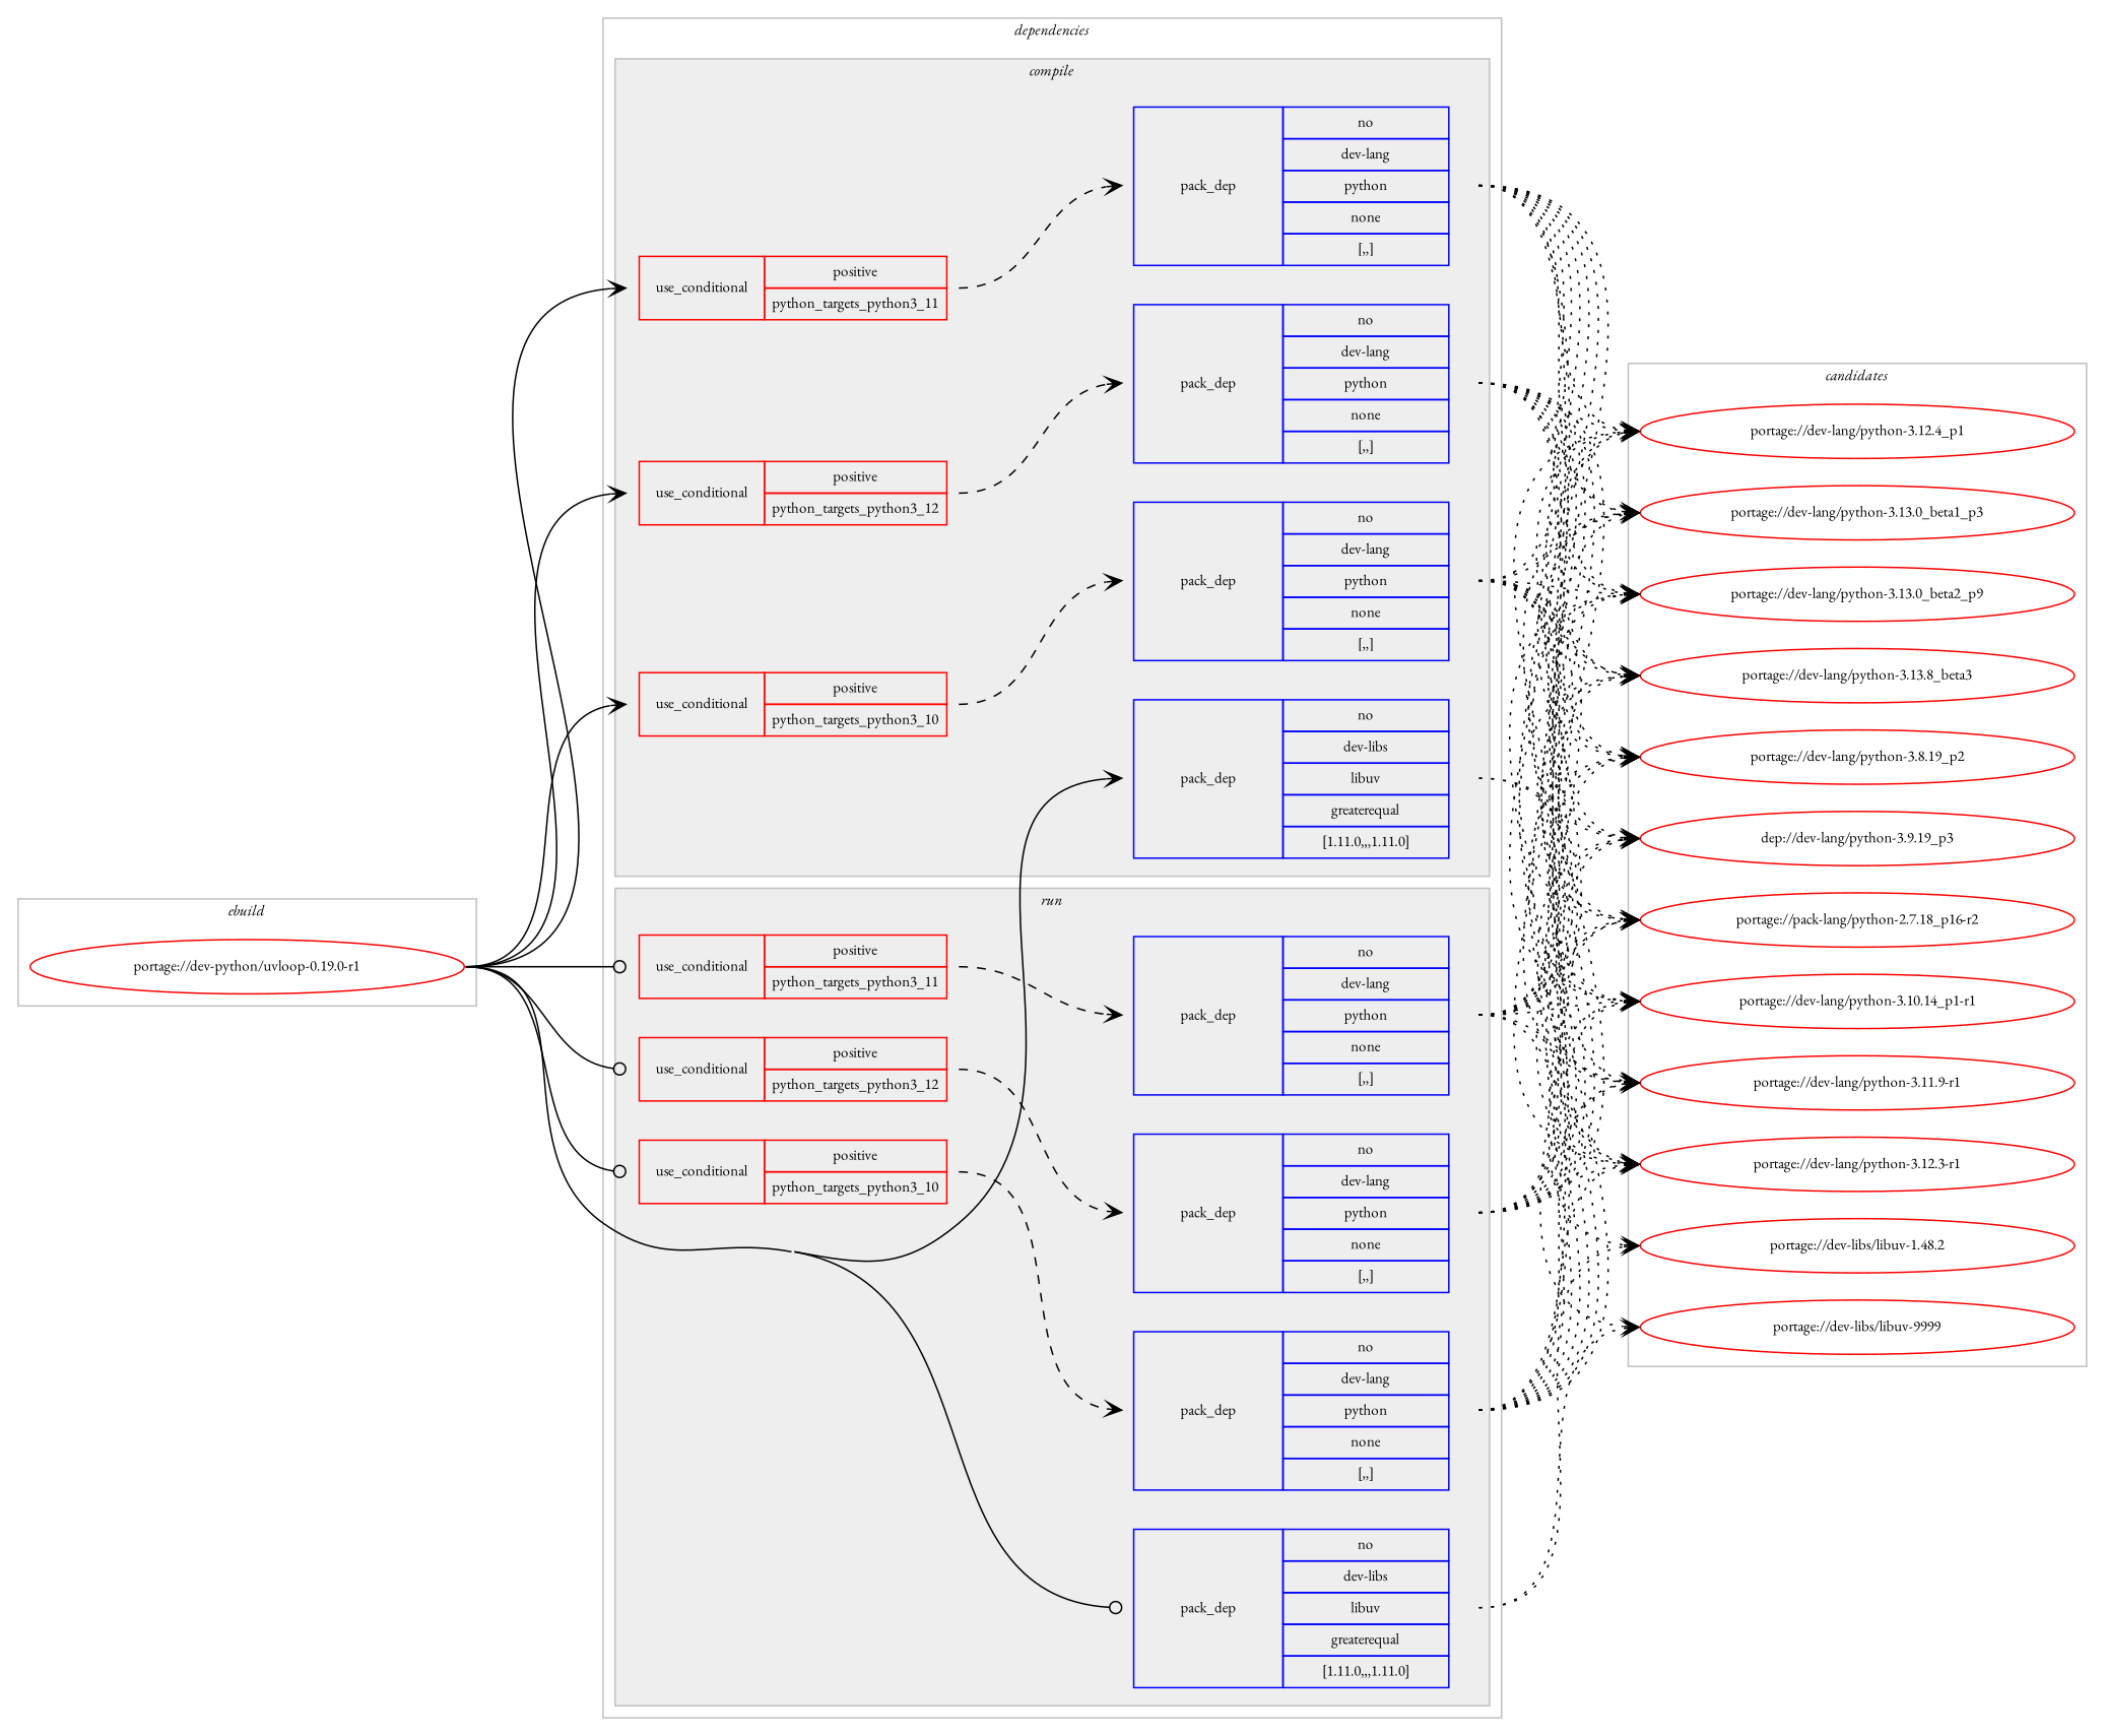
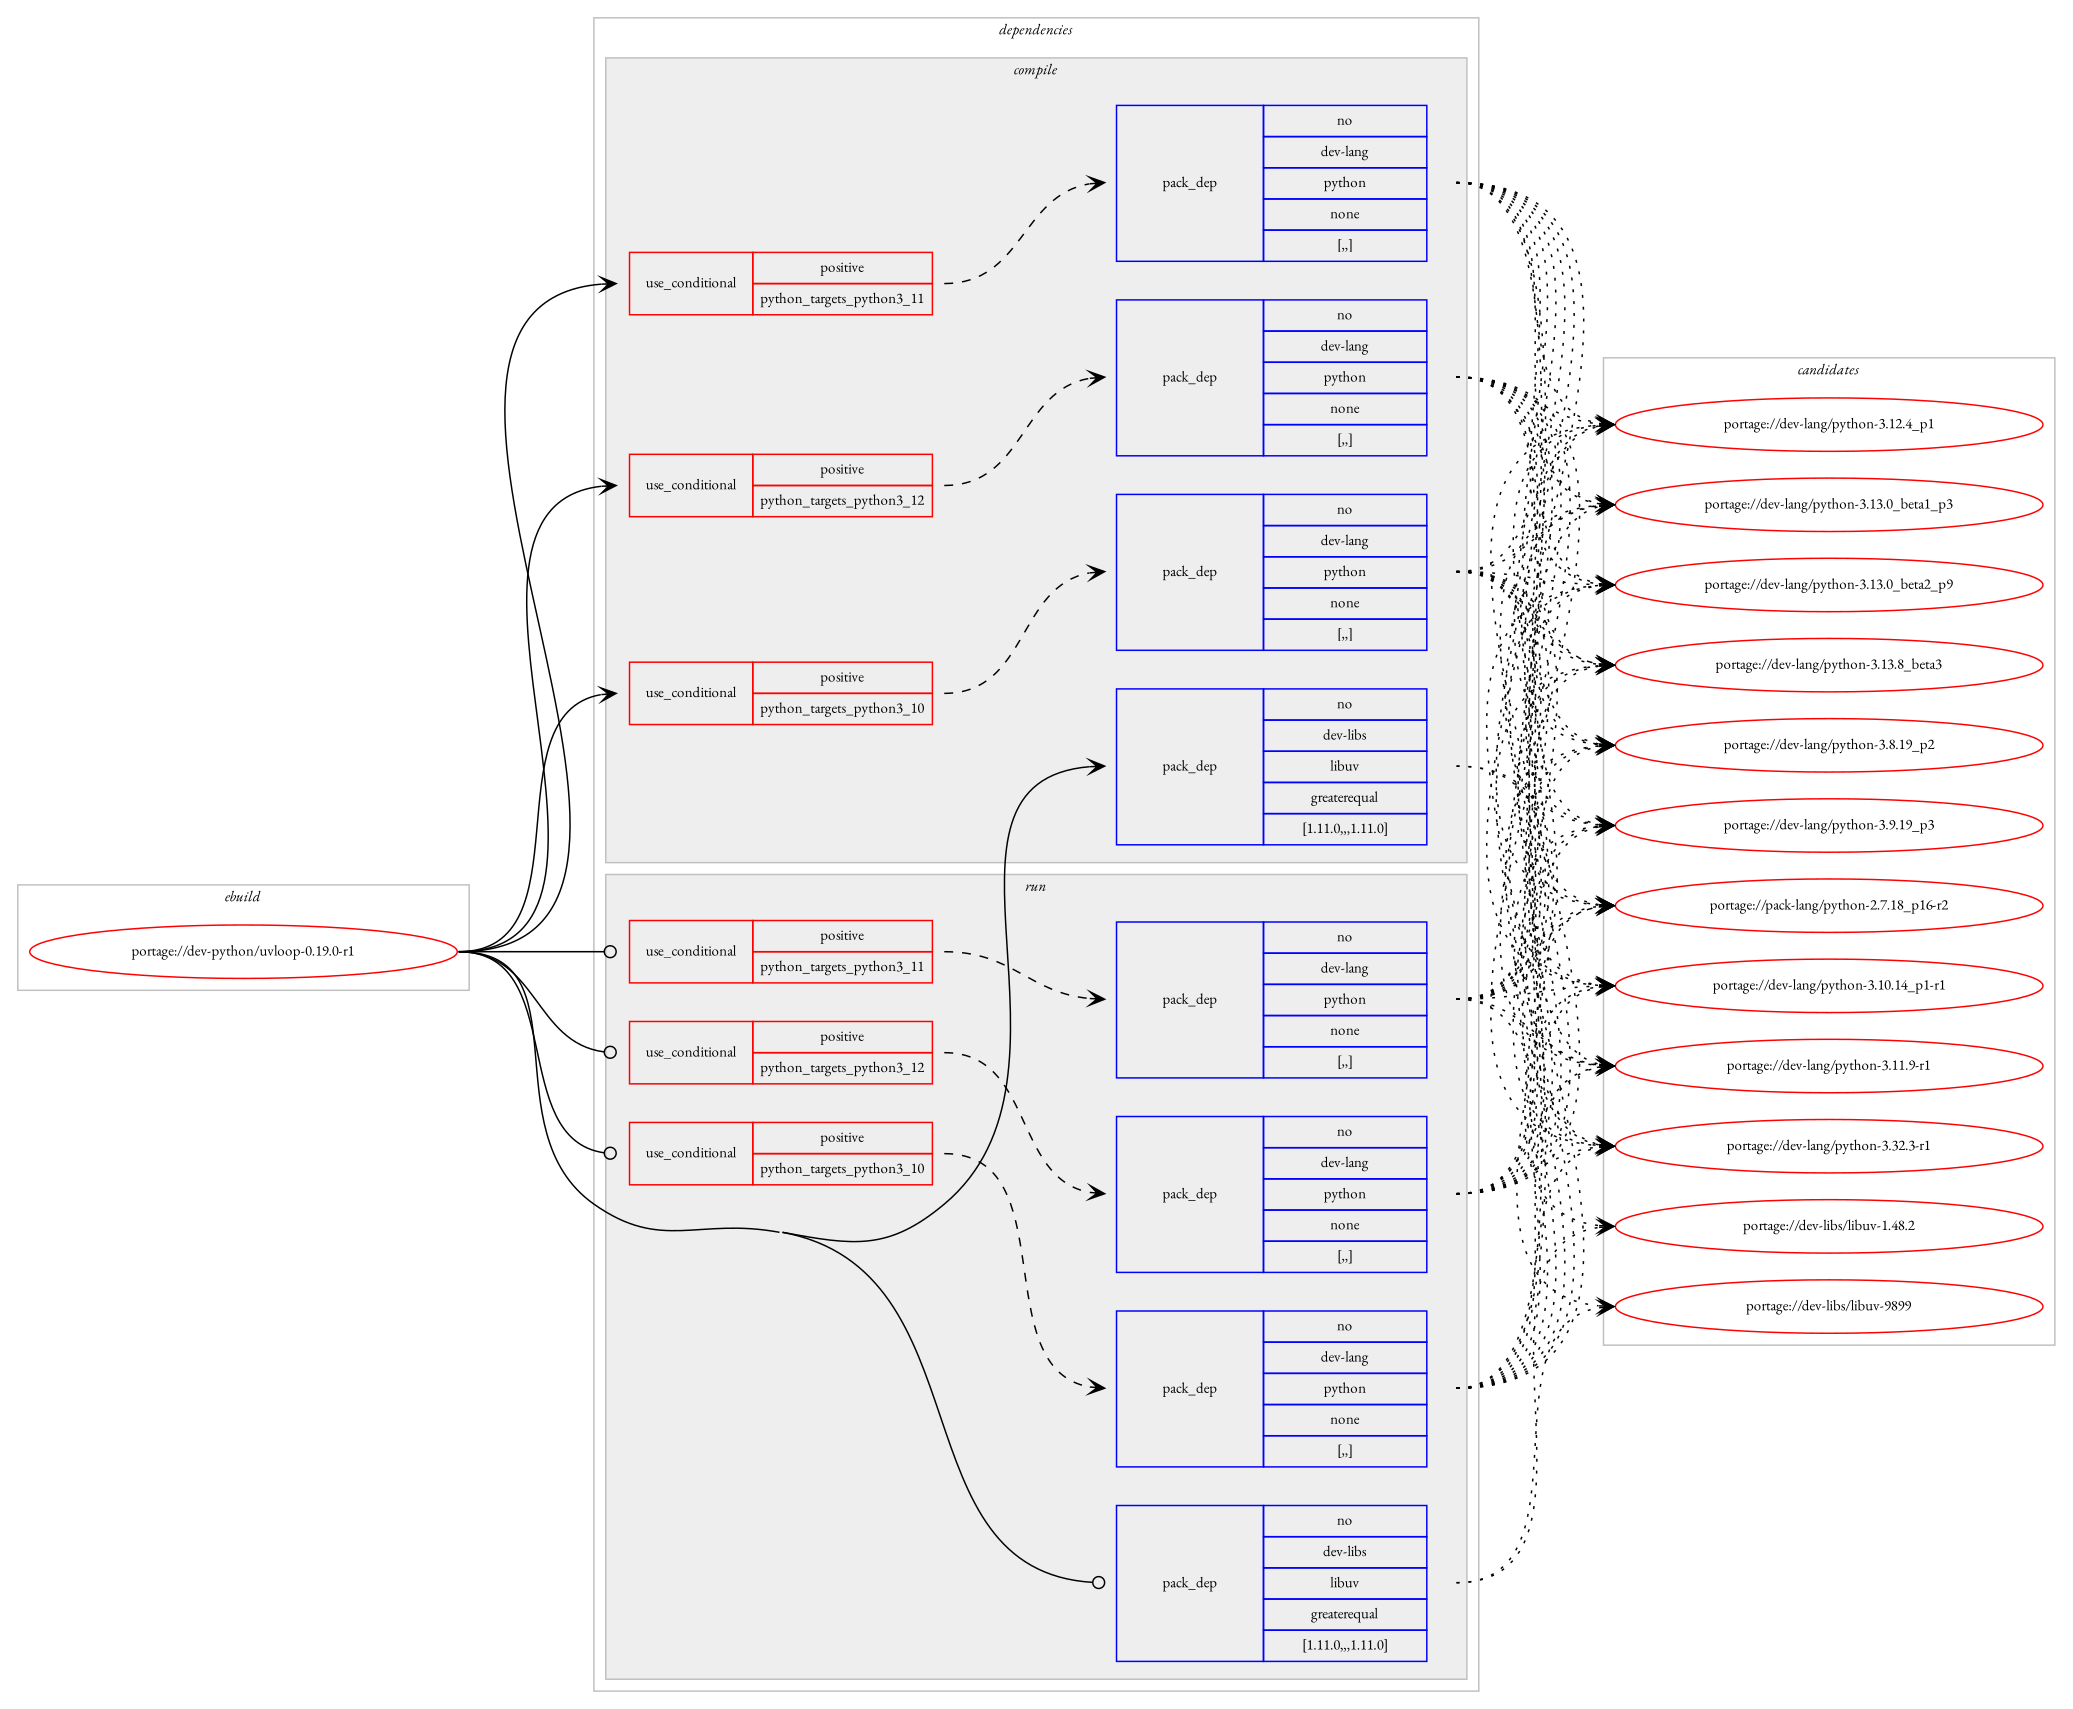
  digraph {
    compound=true
    concentrate=true
    fontname="EB Garamond"
    fontsize=10
    newrank=true
    rankdir=LR
    ranksep=1.5
    node [color=red fontname="EB Garamond" fontsize=10 shape=none]
    edge [arrowhead=vee fontname="EB Garamond" headport=w style=dotted tailport=e weight=100]
    n1 [label="portage://dev-python/uvloop-0.19.0-r1" width=4 shape=""]
    n2 [color=blue label=<<TABLE BORDER="0" CELLBORDER="1" CELLSPACING="0" CELLPADDING="4" WIDTH="220"><TR><TD ROWSPAN="6" CELLPADDING="30">pack_dep</TD></TR><TR><TD WIDTH="110">no</TD></TR><TR><TD>dev-lang</TD></TR><TR><TD>python</TD></TR><TR><TD>none</TD></TR><TR><TD>[,,]</TD></TR></TABLE>>]
    n3 [label=<<TABLE BORDER="0" CELLBORDER="1" CELLSPACING="0" CELLPADDING="4"><TR><TD ROWSPAN="3" CELLPADDING="10">use_conditional</TD></TR><TR><TD>positive</TD></TR><TR><TD>python_targets_python3_10</TD></TR></TABLE>>]
    n4 [color=blue label=<<TABLE BORDER="0" CELLBORDER="1" CELLSPACING="0" CELLPADDING="4" WIDTH="220"><TR><TD ROWSPAN="6" CELLPADDING="30">pack_dep</TD></TR><TR><TD WIDTH="110">no</TD></TR><TR><TD>dev-lang</TD></TR><TR><TD>python</TD></TR><TR><TD>none</TD></TR><TR><TD>[,,]</TD></TR></TABLE>>]
    n5 [label=<<TABLE BORDER="0" CELLBORDER="1" CELLSPACING="0" CELLPADDING="4"><TR><TD ROWSPAN="3" CELLPADDING="10">use_conditional</TD></TR><TR><TD>positive</TD></TR><TR><TD>python_targets_python3_11</TD></TR></TABLE>>]
    n6 [color=blue label=<<TABLE BORDER="0" CELLBORDER="1" CELLSPACING="0" CELLPADDING="4" WIDTH="220"><TR><TD ROWSPAN="6" CELLPADDING="30">pack_dep</TD></TR><TR><TD WIDTH="110">no</TD></TR><TR><TD>dev-lang</TD></TR><TR><TD>python</TD></TR><TR><TD>none</TD></TR><TR><TD>[,,]</TD></TR></TABLE>>]
    n7 [label=<<TABLE BORDER="0" CELLBORDER="1" CELLSPACING="0" CELLPADDING="4"><TR><TD ROWSPAN="3" CELLPADDING="10">use_conditional</TD></TR><TR><TD>positive</TD></TR><TR><TD>python_targets_python3_12</TD></TR></TABLE>>]
    n8 [color=blue label=<<TABLE BORDER="0" CELLBORDER="1" CELLSPACING="0" CELLPADDING="4" WIDTH="220"><TR><TD ROWSPAN="6" CELLPADDING="30">pack_dep</TD></TR><TR><TD WIDTH="110">no</TD></TR><TR><TD>dev-libs</TD></TR><TR><TD>libuv</TD></TR><TR><TD>greaterequal</TD></TR><TR><TD>[1.11.0,,,1.11.0]</TD></TR></TABLE>>]
    n9 [color=blue label=<<TABLE BORDER="0" CELLBORDER="1" CELLSPACING="0" CELLPADDING="4" WIDTH="220"><TR><TD ROWSPAN="6" CELLPADDING="30">pack_dep</TD></TR><TR><TD WIDTH="110">no</TD></TR><TR><TD>dev-lang</TD></TR><TR><TD>python</TD></TR><TR><TD>none</TD></TR><TR><TD>[,,]</TD></TR></TABLE>>]
    n10 [label=<<TABLE BORDER="0" CELLBORDER="1" CELLSPACING="0" CELLPADDING="4"><TR><TD ROWSPAN="3" CELLPADDING="10">use_conditional</TD></TR><TR><TD>positive</TD></TR><TR><TD>python_targets_python3_10</TD></TR></TABLE>>]
    n11 [color=blue label=<<TABLE BORDER="0" CELLBORDER="1" CELLSPACING="0" CELLPADDING="4" WIDTH="220"><TR><TD ROWSPAN="6" CELLPADDING="30">pack_dep</TD></TR><TR><TD WIDTH="110">no</TD></TR><TR><TD>dev-lang</TD></TR><TR><TD>python</TD></TR><TR><TD>none</TD></TR><TR><TD>[,,]</TD></TR></TABLE>>]
    n12 [label=<<TABLE BORDER="0" CELLBORDER="1" CELLSPACING="0" CELLPADDING="4"><TR><TD ROWSPAN="3" CELLPADDING="10">use_conditional</TD></TR><TR><TD>positive</TD></TR><TR><TD>python_targets_python3_11</TD></TR></TABLE>>]
    n13 [color=blue label=<<TABLE BORDER="0" CELLBORDER="1" CELLSPACING="0" CELLPADDING="4" WIDTH="220"><TR><TD ROWSPAN="6" CELLPADDING="30">pack_dep</TD></TR><TR><TD WIDTH="110">no</TD></TR><TR><TD>dev-lang</TD></TR><TR><TD>python</TD></TR><TR><TD>none</TD></TR><TR><TD>[,,]</TD></TR></TABLE>>]
    n14 [label=<<TABLE BORDER="0" CELLBORDER="1" CELLSPACING="0" CELLPADDING="4"><TR><TD ROWSPAN="3" CELLPADDING="10">use_conditional</TD></TR><TR><TD>positive</TD></TR><TR><TD>python_targets_python3_12</TD></TR></TABLE>>]
    n15 [color=blue label=<<TABLE BORDER="0" CELLBORDER="1" CELLSPACING="0" CELLPADDING="4" WIDTH="220"><TR><TD ROWSPAN="6" CELLPADDING="30">pack_dep</TD></TR><TR><TD WIDTH="110">no</TD></TR><TR><TD>dev-libs</TD></TR><TR><TD>libuv</TD></TR><TR><TD>greaterequal</TD></TR><TR><TD>[1.11.0,,,1.11.0]</TD></TR></TABLE>>]
    n16 [label="portage://pack-lang/python-2.7.18_p16-r2" width=4 shape=""]
    n17 [label="portage://dev-lang/python-3.10.14_p1-r1" width=4 shape=""]
    n18 [label="portage://dev-lang/python-3.11.9-r1" width=4 shape=""]
-   n19 [label="portage://dev-lang/python-3.12.3-r1" width=4 shape=""]
+   n19 [label="portage://dev-lang/python-3.32.3-r1" width=4 shape=""]
    n20 [label="portage://dev-lang/python-3.12.4_p1" width=4 shape=""]
    n21 [label="portage://dev-lang/python-3.13.0_beta1_p3" width=4 shape=""]
    n22 [label="portage://dev-lang/python-3.13.0_beta2_p9" width=4 shape=""]
    n23 [label="portage://dev-lang/python-3.13.8_beta3" width=4 shape=""]
    n24 [label="portage://dev-lang/python-3.8.19_p2" width=4 shape=""]
-   n25 [label="dep://dev-lang/python-3.9.19_p3" width=4 shape=""]
+   n25 [label="portage://dev-lang/python-3.9.19_p3" width=4 shape=""]
    n26 [label="portage://dev-libs/libuv-1.48.2" width=4 shape=""]
-   n27 [label="portage://dev-libs/libuv-9999" width=4 shape=""]
+   n27 [label="portage://dev-libs/libuv-9899" width=4 shape=""]
    subgraph cluster_1 {
      color=gray
      label=<<i>ebuild</i>>
      rank=same
      n1
    }
    subgraph cluster_2 {
      color=gray
      label=<<i>dependencies</i>>
      subgraph cluster_3 {
        color=gray
        fillcolor="#eeeeee"
        label=<<i>compile</i>>
        style=filled
        subgraph sub_4 {
          color=gray
          fillcolor="#eeeeee"
          label=<<i>compile</i>>
          style=filled
          n3
          subgraph sub_5 {
            color=gray
            fillcolor="#eeeeee"
            label=<<i>compile</i>>
            style=filled
            n2
          }
        }
        subgraph sub_6 {
          color=gray
          fillcolor="#eeeeee"
          label=<<i>compile</i>>
          style=filled
          n5
          subgraph sub_7 {
            color=gray
            fillcolor="#eeeeee"
            label=<<i>compile</i>>
            style=filled
            n4
          }
        }
        subgraph sub_8 {
          color=gray
          fillcolor="#eeeeee"
          label=<<i>compile</i>>
          style=filled
          n7
          subgraph sub_9 {
            color=gray
            fillcolor="#eeeeee"
            label=<<i>compile</i>>
            style=filled
            n6
          }
        }
        subgraph sub_10 {
          color=gray
          fillcolor="#eeeeee"
          label=<<i>compile</i>>
          style=filled
          n8
        }
      }
      subgraph cluster_11 {
        color=gray
        fillcolor="#eeeeee"
        label=<<i>compile and run</i>>
        style=filled
      }
      subgraph cluster_12 {
        color=gray
        fillcolor="#eeeeee"
        label=<<i>run</i>>
        style=filled
        subgraph sub_13 {
          color=gray
          fillcolor="#eeeeee"
          label=<<i>run</i>>
          style=filled
          n10
          subgraph sub_14 {
            color=gray
            fillcolor="#eeeeee"
            label=<<i>run</i>>
            style=filled
            n9
          }
        }
        subgraph sub_15 {
          color=gray
          fillcolor="#eeeeee"
          label=<<i>run</i>>
          style=filled
          n12
          subgraph sub_16 {
            color=gray
            fillcolor="#eeeeee"
            label=<<i>run</i>>
            style=filled
            n11
          }
        }
        subgraph sub_17 {
          color=gray
          fillcolor="#eeeeee"
          label=<<i>run</i>>
          style=filled
          n14
          subgraph sub_18 {
            color=gray
            fillcolor="#eeeeee"
            label=<<i>run</i>>
            style=filled
            n13
          }
        }
        subgraph sub_19 {
          color=gray
          fillcolor="#eeeeee"
          label=<<i>run</i>>
          style=filled
          n15
        }
      }
    }
    subgraph cluster_20 {
      color=gray
      label=<<i>candidates</i>>
      rank=same
      subgraph sub_21 {
        color=black
        label=<<i>candidates</i>>
        nodesep=1
        rank=same
        n16
        n17
        n18
        n19
        n20
        n21
        n22
        n23
        n24
        n25
      }
      subgraph sub_22 {
        color=black
        label=<<i>candidates</i>>
        nodesep=1
        rank=same
        n16
        n17
        n18
        n19
        n20
        n21
        n22
        n23
        n24
        n25
      }
      subgraph sub_23 {
        color=black
        label=<<i>candidates</i>>
        nodesep=1
        rank=same
        n16
        n17
        n18
        n19
        n20
        n21
        n22
        n23
        n24
        n25
      }
      subgraph sub_24 {
        color=black
        label=<<i>candidates</i>>
        nodesep=1
        rank=same
        n16
        n17
        n18
        n19
        n20
        n21
        n22
        n23
        n24
        n25
      }
      subgraph sub_25 {
        color=black
        label=<<i>candidates</i>>
        nodesep=1
        rank=same
        n26
        n27
      }
      subgraph sub_26 {
        color=black
        label=<<i>candidates</i>>
        nodesep=1
        rank=same
        n16
        n17
        n18
        n19
        n20
        n21
        n22
        n23
        n24
        n25
      }
      subgraph sub_27 {
        color=black
        label=<<i>candidates</i>>
        nodesep=1
        rank=same
        n16
        n17
        n18
        n19
        n20
        n21
        n22
        n23
        n24
        n25
      }
      subgraph sub_28 {
        color=black
        label=<<i>candidates</i>>
        nodesep=1
        rank=same
        n26
        n27
      }
    }
    n1 -> n3 [style=solid weight=20]
    n1 -> n5 [style=solid weight=20]
    n1 -> n7 [style=solid weight=20]
    n1 -> n8 [style=solid weight=20]
    n1 -> n10 [arrowhead=odot style=solid weight=20]
    n1 -> n12 [arrowhead=odot style=solid weight=20]
    n1 -> n14 [arrowhead=odot style=solid weight=20]
    n1 -> n15 [arrowhead=odot style=solid weight=20]
    n2 -> n16
    n2 -> n17
    n2 -> n18
    n2 -> n19
    n2 -> n20
    n2 -> n21
    n2 -> n22
    n2 -> n23
    n2 -> n24
    n2 -> n25
    n3 -> n2 [style=dashed weight=20]
    n4 -> n16
    n4 -> n17
    n4 -> n18
    n4 -> n19
    n4 -> n20
    n4 -> n21
    n4 -> n22
    n4 -> n23
    n4 -> n24
    n4 -> n25
    n5 -> n4 [style=dashed weight=20]
    n6 -> n16
    n6 -> n17
    n6 -> n18
    n6 -> n19
    n6 -> n20
    n6 -> n21
    n6 -> n22
    n6 -> n23
    n6 -> n24
    n6 -> n25
    n7 -> n6 [style=dashed weight=20]
    n8 -> n26
    n8 -> n27
    n9 -> n16
    n9 -> n17
    n9 -> n18
    n9 -> n19
    n9 -> n20
    n9 -> n21
    n9 -> n22
    n9 -> n23
    n9 -> n24
    n9 -> n25
    n10 -> n9 [style=dashed weight=20]
    n11 -> n16
    n11 -> n17
    n11 -> n18
    n11 -> n19
    n11 -> n20
    n11 -> n21
    n11 -> n22
    n11 -> n23
    n11 -> n24
    n11 -> n25
    n12 -> n11 [style=dashed weight=20]
    n13 -> n16
    n13 -> n17
    n13 -> n18
    n13 -> n19
    n13 -> n20
    n13 -> n21
    n13 -> n22
    n13 -> n23
    n13 -> n24
    n13 -> n25
    n14 -> n13 [style=dashed weight=20]
    n15 -> n26
    n15 -> n27
  }
